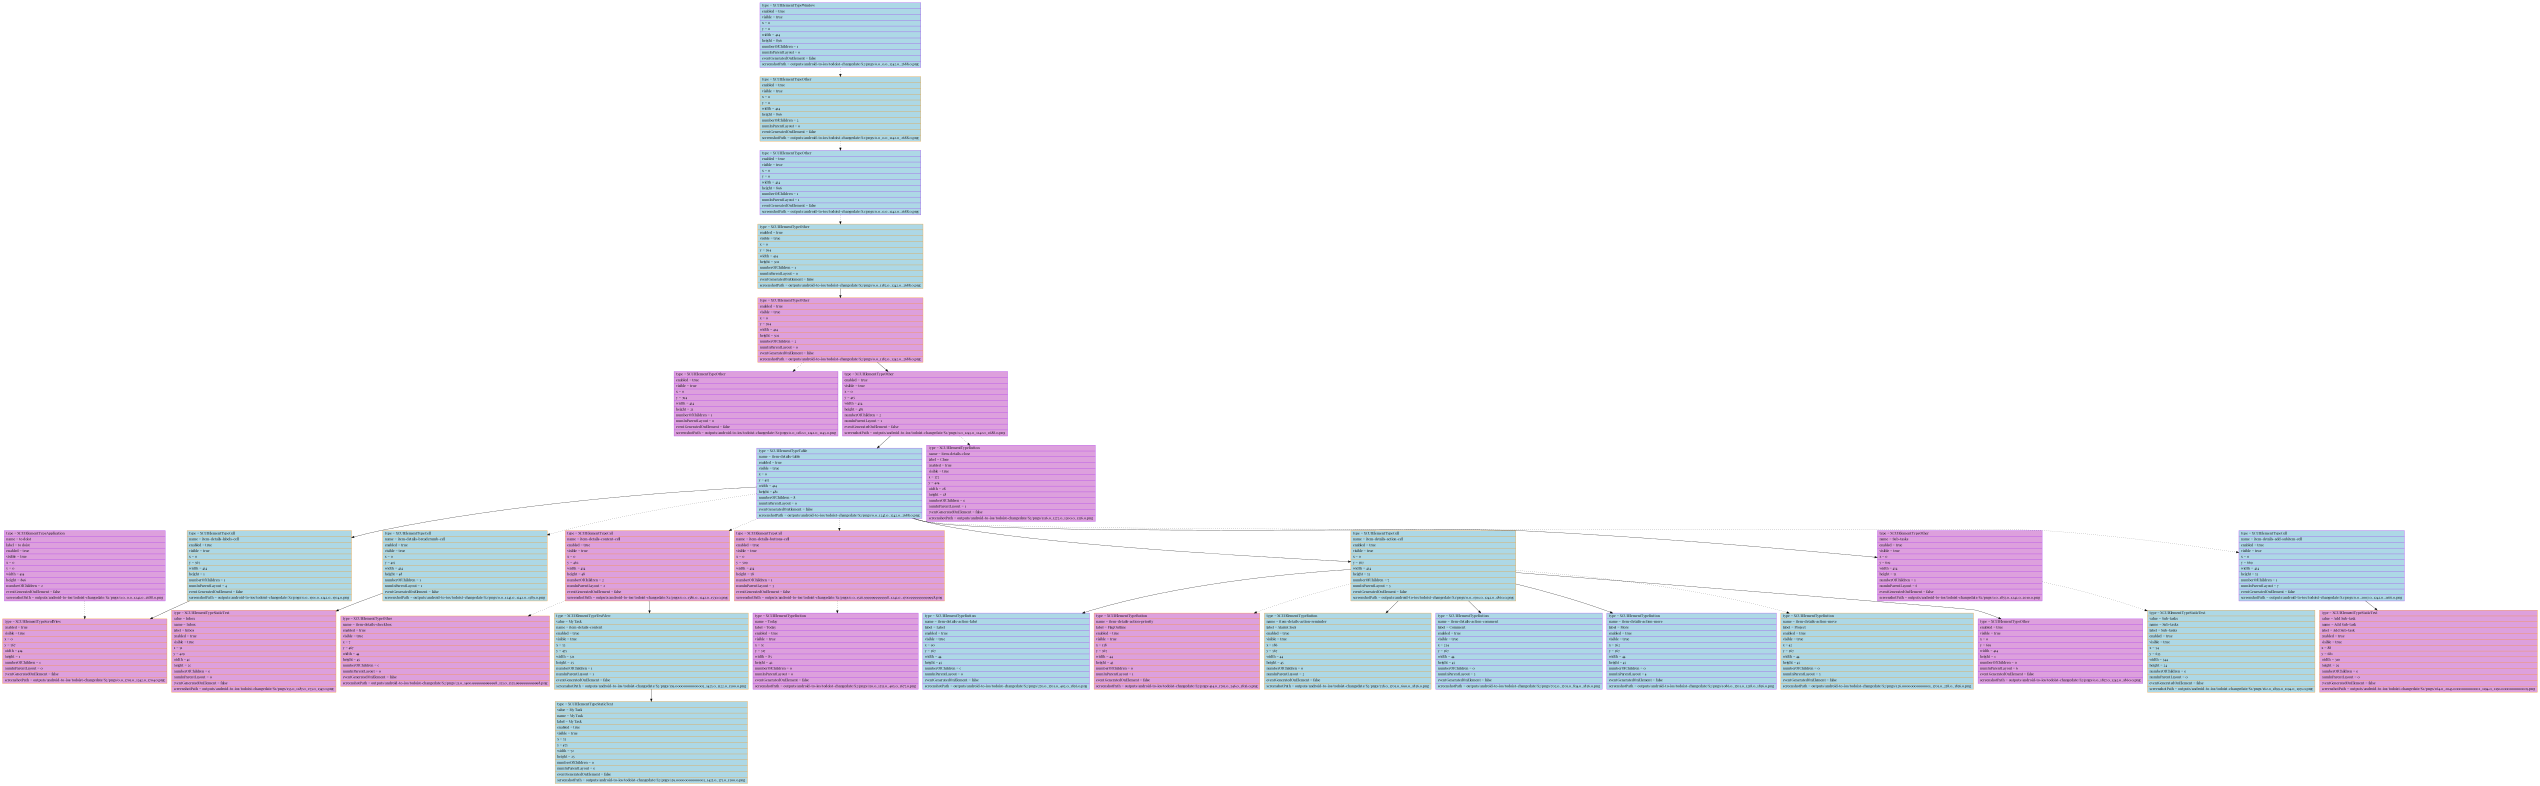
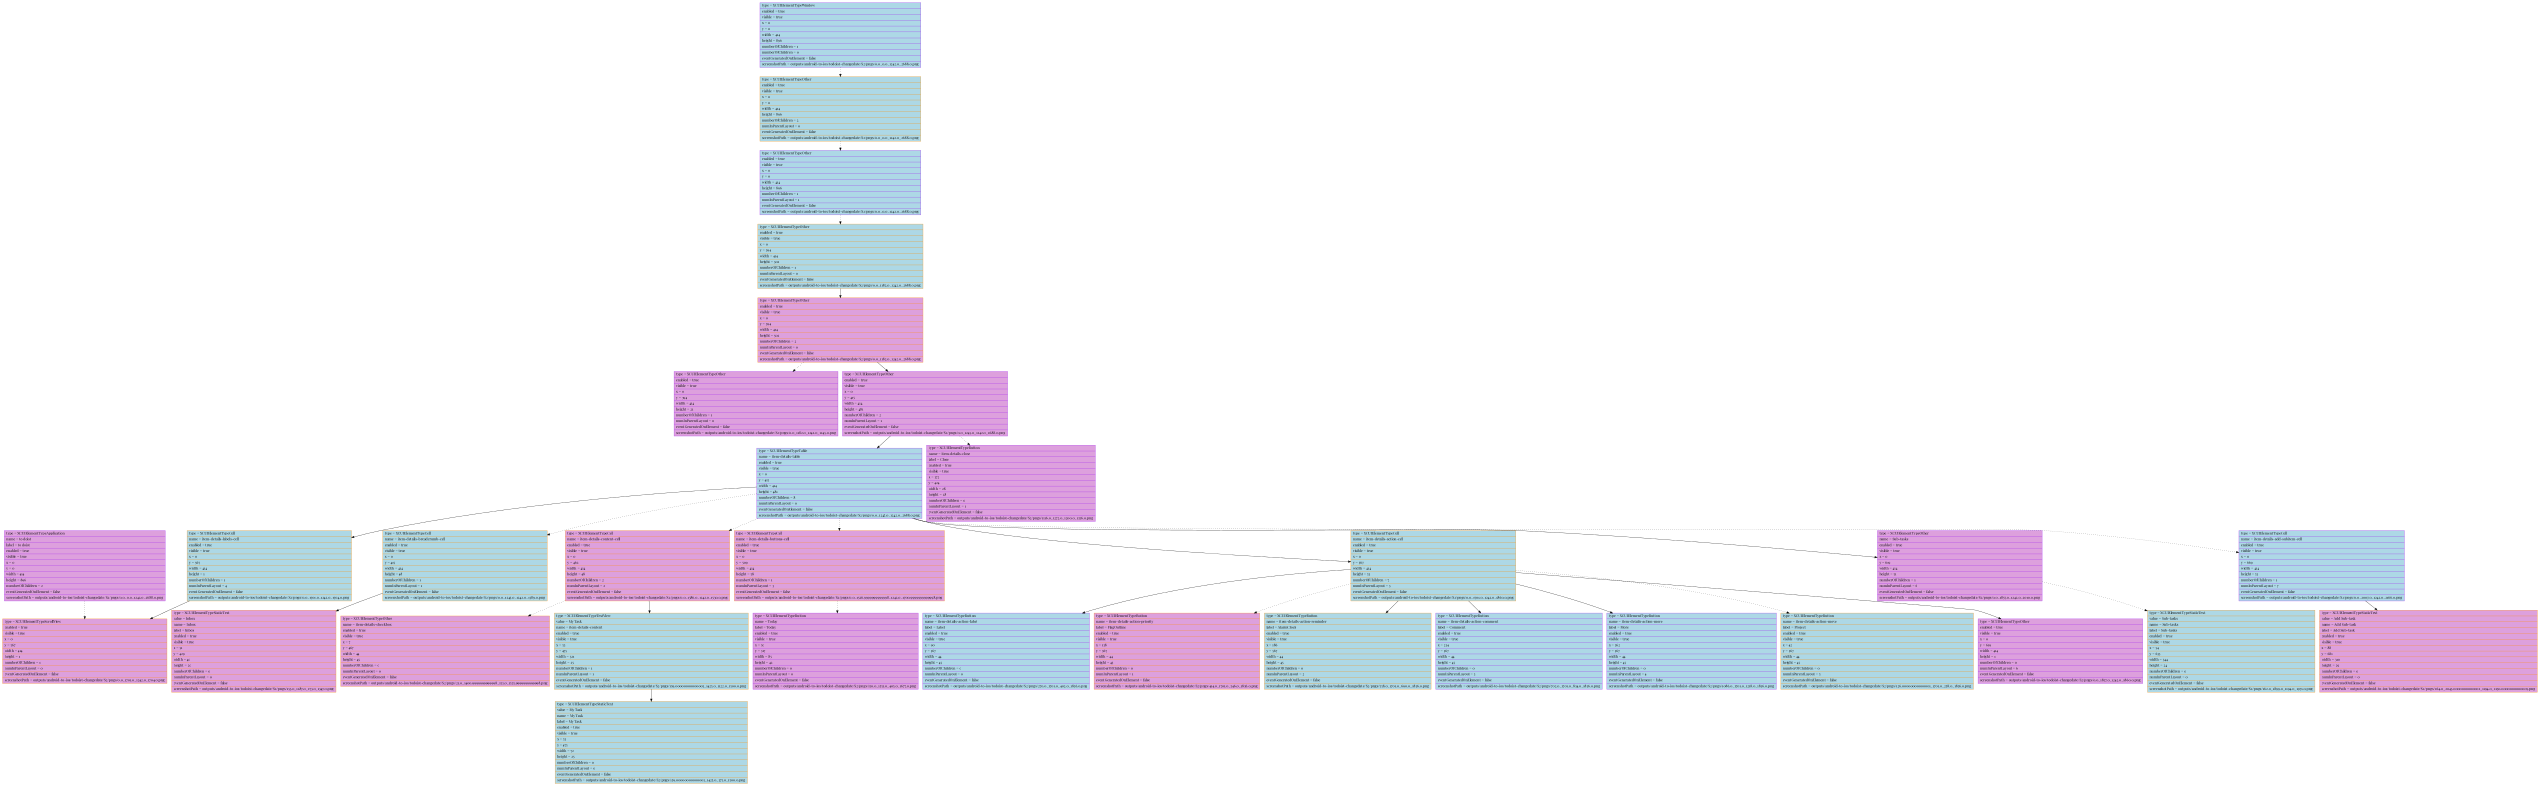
  digraph {
    fontname="Playfair Display"
    node [color=darkorange fillcolor=lightblue fontname="Playfair Display" shape=record style=filled]
    edge [fontname="Playfair Display" style=solid]
    n1 [color=purple fillcolor=plum label="{type = XCUIElementTypeApplication\l|name = to doist\l|label = to doist\l|enabled = true\l|visible = true\l|x = 0\l|y = 0\l|width = 414\l|height = 896\l|numberOfChildren = 2\l|eventGeneratedOnElement = false \l|screenshotPath = outputs/android-to-ios/todoist-changedate/S2/pngs/0.0_0.0_1242.0_2688.0.png\l}"]
    n2 [fillcolor=plum label="{type = XCUIElementTypeScrollView\l|enabled = true\l|visible = true\l|x = 0\l|y = 567\l|width = 414\l|height = 1\l|numberOfChildren = 1\l|numInParentLayout = 0\l|eventGeneratedOnElement = false \l|screenshotPath = outputs/android-to-ios/todoist-changedate/S2/pngs/0.0_1701.0_1242.0_1704.0.png\l}"]
-   n3 [color=purple label="{type = XCUIElementTypeWindow\l|enabled = true\l|visible = true\l|x = 0\l|y = 0\l|width = 414\l|height = 896\l|numberOfChildren = 1\l|numInParentLayout = 0\l|eventGeneratedOnElement = false \l|screenshotPath = outputs/android-to-ios/todoist-changedate/S2/pngs/0.0_0.0_1242.0_2688.0.png\l}"]
+   n3 [color=purple label="{type = XCUIElementTypeWindow\l|enabled = true\l|visible = true\l|x = 0\l|y = 0\l|width = 414\l|height = 896\l|numberOfChildren = 1\l|numberOfChildren = 0\l|eventGeneratedOnElement = false \l|screenshotPath = outputs/android-to-ios/todoist-changedate/S2/pngs/0.0_0.0_1242.0_2688.0.png\l}"]
    n4 [label="{type = XCUIElementTypeOther\l|enabled = true\l|visible = true\l|x = 0\l|y = 0\l|width = 414\l|height = 896\l|numberOfChildren = 2\l|numInParentLayout = 0\l|eventGeneratedOnElement = false \l|screenshotPath = outputs/android-to-ios/todoist-changedate/S2/pngs/0.0_0.0_1242.0_2688.0.png\l}"]
    n5 [color=purple label="{type = XCUIElementTypeOther\l|enabled = true\l|visible = true\l|x = 0\l|y = 0\l|width = 414\l|height = 896\l|numberOfChildren = 1\l|numInParentLayout = 1\l|eventGeneratedOnElement = false \l|screenshotPath = outputs/android-to-ios/todoist-changedate/S2/pngs/0.0_0.0_1242.0_2688.0.png\l}"]
    n6 [label="{type = XCUIElementTypeOther\l|enabled = true\l|visible = true\l|x = 0\l|y = 394\l|width = 414\l|height = 502\l|numberOfChildren = 1\l|numInParentLayout = 0\l|eventGeneratedOnElement = false \l|screenshotPath = outputs/android-to-ios/todoist-changedate/S2/pngs/0.0_1182.0_1242.0_2688.0.png\l}"]
    n7 [fillcolor=plum label="{type = XCUIElementTypeOther\l|enabled = true\l|visible = true\l|x = 0\l|y = 394\l|width = 414\l|height = 502\l|numberOfChildren = 2\l|numInParentLayout = 0\l|eventGeneratedOnElement = false \l|screenshotPath = outputs/android-to-ios/todoist-changedate/S2/pngs/0.0_1182.0_1242.0_2688.0.png\l}"]
    n8 [color=purple fillcolor=plum label="{type = XCUIElementTypeOther\l|enabled = true\l|visible = true\l|x = 0\l|y = 394\l|width = 414\l|height = 21\l|numberOfChildren = 1\l|numInParentLayout = 0\l|eventGeneratedOnElement = false \l|screenshotPath = outputs/android-to-ios/todoist-changedate/S2/pngs/0.0_1182.0_1242.0_1245.0.png\l}"]
    n9 [color=purple fillcolor=plum label="{type = XCUIElementTypeOther\l|enabled = true\l|visible = true\l|x = 0\l|y = 415\l|width = 414\l|height = 481\l|numberOfChildren = 2\l|numInParentLayout = 1\l|eventGeneratedOnElement = false \l|screenshotPath = outputs/android-to-ios/todoist-changedate/S2/pngs/0.0_1245.0_1242.0_2688.0.png\l}"]
    n10 [color=purple label="{type = XCUIElementTypeTable\l|name = item-details-table\l|enabled = true\l|visible = true\l|x = 0\l|y = 415\l|width = 414\l|height = 481\l|numberOfChildren = 8\l|numInParentLayout = 0\l|eventGeneratedOnElement = false \l|screenshotPath = outputs/android-to-ios/todoist-changedate/S2/pngs/0.0_1245.0_1242.0_2688.0.png\l}"]
    n11 [color=purple fillcolor=plum label="{type = XCUIElementTypeButton\l|name = item-details-close\l|label = Close\l|enabled = true\l|visible = true\l|x = 372\l|y = 424\l|width = 28\l|height = 28\l|numberOfChildren = 0\l|numInParentLayout = 1\l|eventGeneratedOnElement = false \l|screenshotPath = outputs/android-to-ios/todoist-changedate/S2/pngs/1116.0_1272.0_1200.0_1356.0.png\l}"]
    n12 [label="{type = XCUIElementTypeCell\l|name = item-details-breadcrumb-cell\l|enabled = true\l|visible = true\l|x = 0\l|y = 415\l|width = 414\l|height = 48\l|numberOfChildren = 1\l|numInParentLayout = 1\l|eventGeneratedOnElement = false \l|screenshotPath = outputs/android-to-ios/todoist-changedate/S2/pngs/0.0_1245.0_1242.0_1389.0.png\l}"]
    n13 [fillcolor=plum label="{type = XCUIElementTypeCell\l|name = item-details-content-cell\l|enabled = true\l|visible = true\l|x = 0\l|y = 462\l|width = 414\l|height = 48\l|numberOfChildren = 2\l|numInParentLayout = 2\l|eventGeneratedOnElement = false \l|screenshotPath = outputs/android-to-ios/todoist-changedate/S2/pngs/0.0_1386.0_1242.0_1530.0.png\l}"]
    n14 [fillcolor=plum label="{type = XCUIElementTypeCell\l|name = item-details-buttons-cell\l|enabled = true\l|visible = true\l|x = 0\l|y = 509\l|width = 414\l|height = 58\l|numberOfChildren = 1\l|numInParentLayout = 3\l|eventGeneratedOnElement = false \l|screenshotPath = outputs/android-to-ios/todoist-changedate/S2/pngs/0.0_1526.9999999999998_1242.0_1700.9999999999998.png\l}"]
    n15 [label="{type = XCUIElementTypeCell\l|name = item-details-labels-cell\l|enabled = true\l|visible = true\l|x = 0\l|y = 567\l|width = 414\l|height = 1\l|numberOfChildren = 1\l|numInParentLayout = 4\l|eventGeneratedOnElement = false \l|screenshotPath = outputs/android-to-ios/todoist-changedate/S2/pngs/0.0_1701.0_1242.0_1704.0.png\l}"]
    n16 [label="{type = XCUIElementTypeCell\l|name = item-details-action-cell\l|enabled = true\l|visible = true\l|x = 0\l|y = 567\l|width = 414\l|height = 53\l|numberOfChildren = 7\l|numInParentLayout = 5\l|eventGeneratedOnElement = false \l|screenshotPath = outputs/android-to-ios/todoist-changedate/S2/pngs/0.0_1701.0_1242.0_1860.0.png\l}"]
    n17 [color=purple fillcolor=plum label="{type = XCUIElementTypeOther\l|name = Sub-tasks\l|enabled = true\l|visible = true\l|x = 0\l|y = 619\l|width = 414\l|height = 51\l|numberOfChildren = 1\l|numInParentLayout = 6\l|eventGeneratedOnElement = false \l|screenshotPath = outputs/android-to-ios/todoist-changedate/S2/pngs/0.0_1857.0_1242.0_2010.0.png\l}"]
    n18 [color=purple label="{type = XCUIElementTypeCell\l|name = item-details-add-subitem-cell\l|enabled = true\l|visible = true\l|x = 0\l|y = 669\l|width = 414\l|height = 53\l|numberOfChildren = 1\l|numInParentLayout = 7\l|eventGeneratedOnElement = false \l|screenshotPath = outputs/android-to-ios/todoist-changedate/S2/pngs/0.0_2007.0_1242.0_2166.0.png\l}"]
    n19 [fillcolor=plum label="{type = XCUIElementTypeStaticText\l|value = Inbox\l|name = Inbox\l|label = Inbox\l|enabled = true\l|visible = true\l|x = 51\l|y = 429\l|width = 40\l|height = 20\l|numberOfChildren = 0\l|numInParentLayout = 0\l|eventGeneratedOnElement = false \l|screenshotPath = outputs/android-to-ios/todoist-changedate/S2/pngs/153.0_1287.0_273.0_1347.0.png\l}"]
    n20 [fillcolor=plum label="{type = XCUIElementTypeOther\l|name = item-details-checkbox\l|enabled = true\l|visible = true\l|x = 7\l|y = 467\l|width = 44\l|height = 45\l|numberOfChildren = 0\l|numInParentLayout = 0\l|eventGeneratedOnElement = false \l|screenshotPath = outputs/android-to-ios/todoist-changedate/S2/pngs/21.0_1400.9999999999998_153.0_1535.9999999999998.png\l}"]
    n21 [label="{type = XCUIElementTypeTextView\l|value = My Task\l|name = item-details-content\l|enabled = true\l|visible = true\l|x = 53\l|y = 475\l|width = 321\l|height = 25\l|numberOfChildren = 1\l|numInParentLayout = 1\l|eventGeneratedOnElement = false \l|screenshotPath = outputs/android-to-ios/todoist-changedate/S2/pngs/159.00000000000003_1425.0_1122.0_1500.0.png\l}"]
    n22 [color=purple fillcolor=plum label="{type = XCUIElementTypeButton\l|name = Today\l|label = Today\l|enabled = true\l|visible = true\l|x = 50\l|y = 517\l|width = 85\l|height = 42\l|numberOfChildren = 0\l|numInParentLayout = 0\l|eventGeneratedOnElement = false \l|screenshotPath = outputs/android-to-ios/todoist-changedate/S2/pngs/150.0_1551.0_405.0_1677.0.png\l}"]
    n23 [color=purple label="{type = XCUIElementTypeButton\l|name = item-details-action-label\l|label = Label\l|enabled = true\l|visible = true\l|x = 90\l|y = 567\l|width = 44\l|height = 45\l|numberOfChildren = 0\l|numInParentLayout = 0\l|eventGeneratedOnElement = false \l|screenshotPath = outputs/android-to-ios/todoist-changedate/S2/pngs/270.0_1701.0_402.0_1836.0.png\l}"]
    n24 [fillcolor=plum label="{type = XCUIElementTypeButton\l|name = item-details-action-priority\l|label = FlagOutline\l|enabled = true\l|visible = true\l|x = 138\l|y = 567\l|width = 44\l|height = 45\l|numberOfChildren = 0\l|numInParentLayout = 1\l|eventGeneratedOnElement = false \l|screenshotPath = outputs/android-to-ios/todoist-changedate/S2/pngs/414.0_1701.0_546.0_1836.0.png\l}"]
    n25 [label="{type = XCUIElementTypeButton\l|name = item-details-action-reminder\l|label = AlarmClock\l|enabled = true\l|visible = true\l|x = 186\l|y = 567\l|width = 44\l|height = 45\l|numberOfChildren = 0\l|numInParentLayout = 2\l|eventGeneratedOnElement = false \l|screenshotPath = outputs/android-to-ios/todoist-changedate/S2/pngs/558.0_1701.0_690.0_1836.0.png\l}"]
    n26 [color=purple label="{type = XCUIElementTypeButton\l|name = item-details-action-comment\l|label = Comment\l|enabled = true\l|visible = true\l|x = 234\l|y = 567\l|width = 44\l|height = 45\l|numberOfChildren = 0\l|numInParentLayout = 3\l|eventGeneratedOnElement = false \l|screenshotPath = outputs/android-to-ios/todoist-changedate/S2/pngs/702.0_1701.0_834.0_1836.0.png\l}"]
    n27 [color=purple label="{type = XCUIElementTypeButton\l|name = item-details-action-more\l|label = More\l|enabled = true\l|visible = true\l|x = 362\l|y = 567\l|width = 44\l|height = 45\l|numberOfChildren = 0\l|numInParentLayout = 4\l|eventGeneratedOnElement = false \l|screenshotPath = outputs/android-to-ios/todoist-changedate/S2/pngs/1086.0_1701.0_1218.0_1836.0.png\l}"]
    n28 [label="{type = XCUIElementTypeButton\l|name = item-details-action-move\l|label = Project\l|enabled = true\l|visible = true\l|x = 42\l|y = 567\l|width = 44\l|height = 45\l|numberOfChildren = 0\l|numInParentLayout = 5\l|eventGeneratedOnElement = false \l|screenshotPath = outputs/android-to-ios/todoist-changedate/S2/pngs/126.00000000000001_1701.0_258.0_1836.0.png\l}"]
    n29 [color=purple fillcolor=plum label="{type = XCUIElementTypeOther\l|enabled = true\l|visible = true\l|x = 0\l|y = 619\l|width = 414\l|height = 1\l|numberOfChildren = 0\l|numInParentLayout = 6\l|eventGeneratedOnElement = false \l|screenshotPath = outputs/android-to-ios/todoist-changedate/S2/pngs/0.0_1857.0_1242.0_1860.0.png\l}"]
    n30 [label="{type = XCUIElementTypeStaticText\l|value = Sub-tasks\l|name = Sub-tasks\l|label = Sub-tasks\l|enabled = true\l|visible = true\l|x = 54\l|y = 633\l|width = 344\l|height = 24\l|numberOfChildren = 0\l|numInParentLayout = 0\l|eventGeneratedOnElement = false \l|screenshotPath = outputs/android-to-ios/todoist-changedate/S2/pngs/162.0_1899.0_1194.0_1971.0.png\l}"]
    n31 [fillcolor=plum label="{type = XCUIElementTypeStaticText\l|value = Add Sub-task\l|name = Add Sub-task\l|label = Add Sub-task\l|enabled = true\l|visible = true\l|x = 88\l|y = 681\l|width = 310\l|height = 29\l|numberOfChildren = 0\l|numInParentLayout = 0\l|eventGeneratedOnElement = false \l|screenshotPath = outputs/android-to-ios/todoist-changedate/S2/pngs/264.0_2043.0000000000002_1194.0_2130.0000000000005.png\l}"]
    n32 [label="{type = XCUIElementTypeStaticText\l|value = My Task\l|name = My Task\l|label = My Task\l|enabled = true\l|visible = true\l|x = 53\l|y = 475\l|width = 72\l|height = 25\l|numberOfChildren = 0\l|numInParentLayout = 0\l|eventGeneratedOnElement = false \l|screenshotPath = outputs/android-to-ios/todoist-changedate/S2/pngs/159.00000000000003_1425.0_375.0_1500.0.png\l}"]
    n1 -> n2 [style=dotted]
    n3 -> n4 [style=dotted]
    n4 -> n5 [style=dotted]
    n5 -> n6 [style=dotted]
    n6 -> n7
    n7 -> n8 [style=dotted]
    n7 -> n9
    n9 -> n10
    n9 -> n11 [style=dotted]
    n10 -> n12 [style=dotted]
    n10 -> n13 [style=dotted]
    n10 -> n14 [style=dotted]
    n10 -> n15
    n10 -> n16
    n10 -> n17
    n10 -> n18 [style=dotted]
    n12 -> n19
    n13 -> n20 [style=dotted]
    n13 -> n21
    n14 -> n22 [style=dotted]
    n15 -> n2
    n16 -> n23
    n16 -> n24 [style=dotted]
    n16 -> n25
    n16 -> n26
    n16 -> n27
    n16 -> n28 [style=dotted]
    n16 -> n29
    n17 -> n30 [style=dotted]
    n18 -> n31
    n21 -> n32
  }
